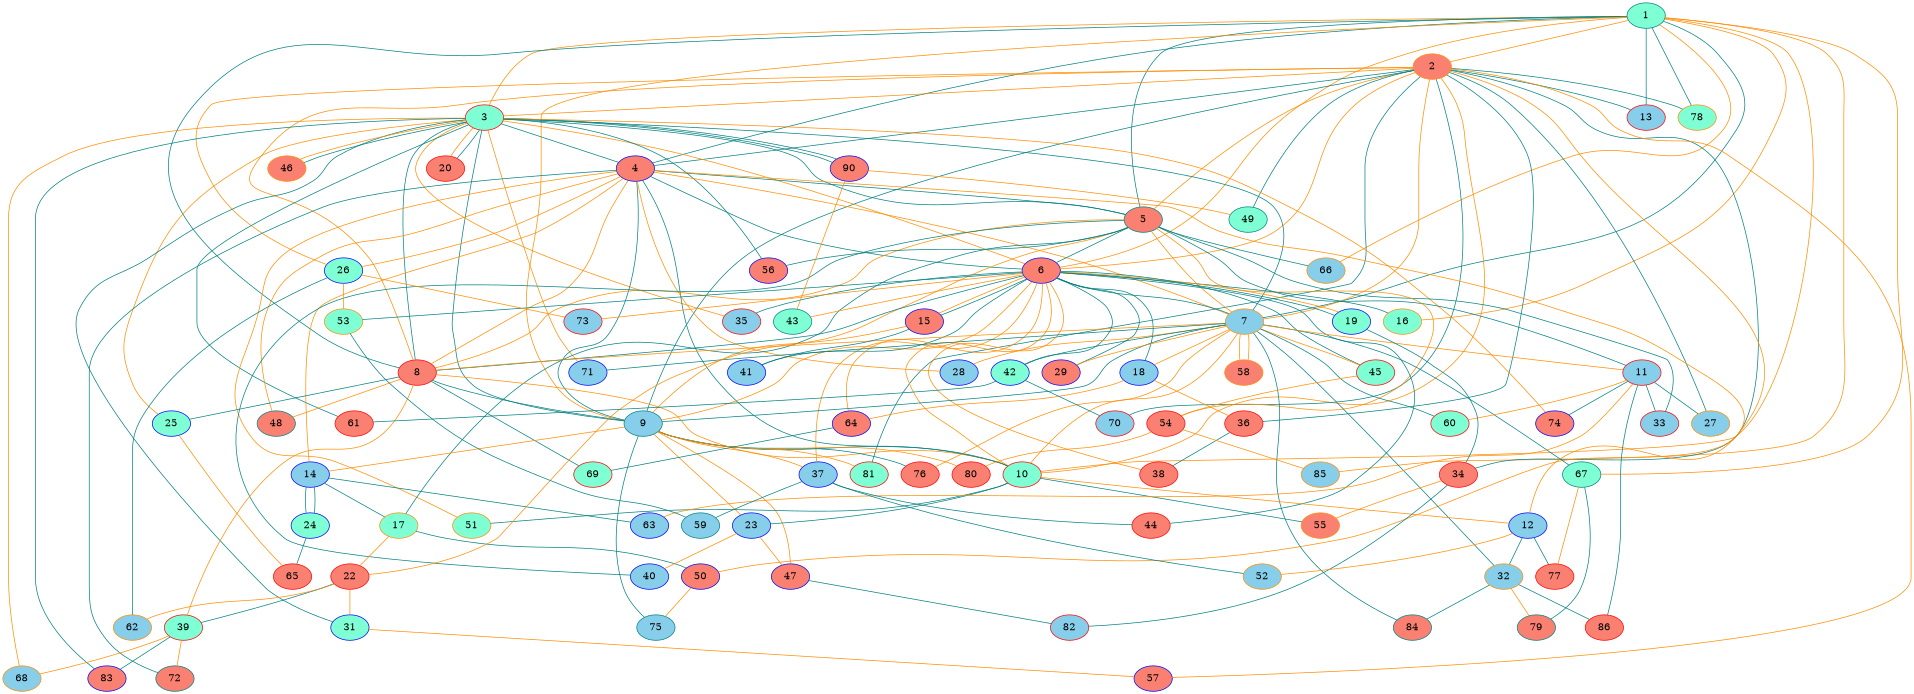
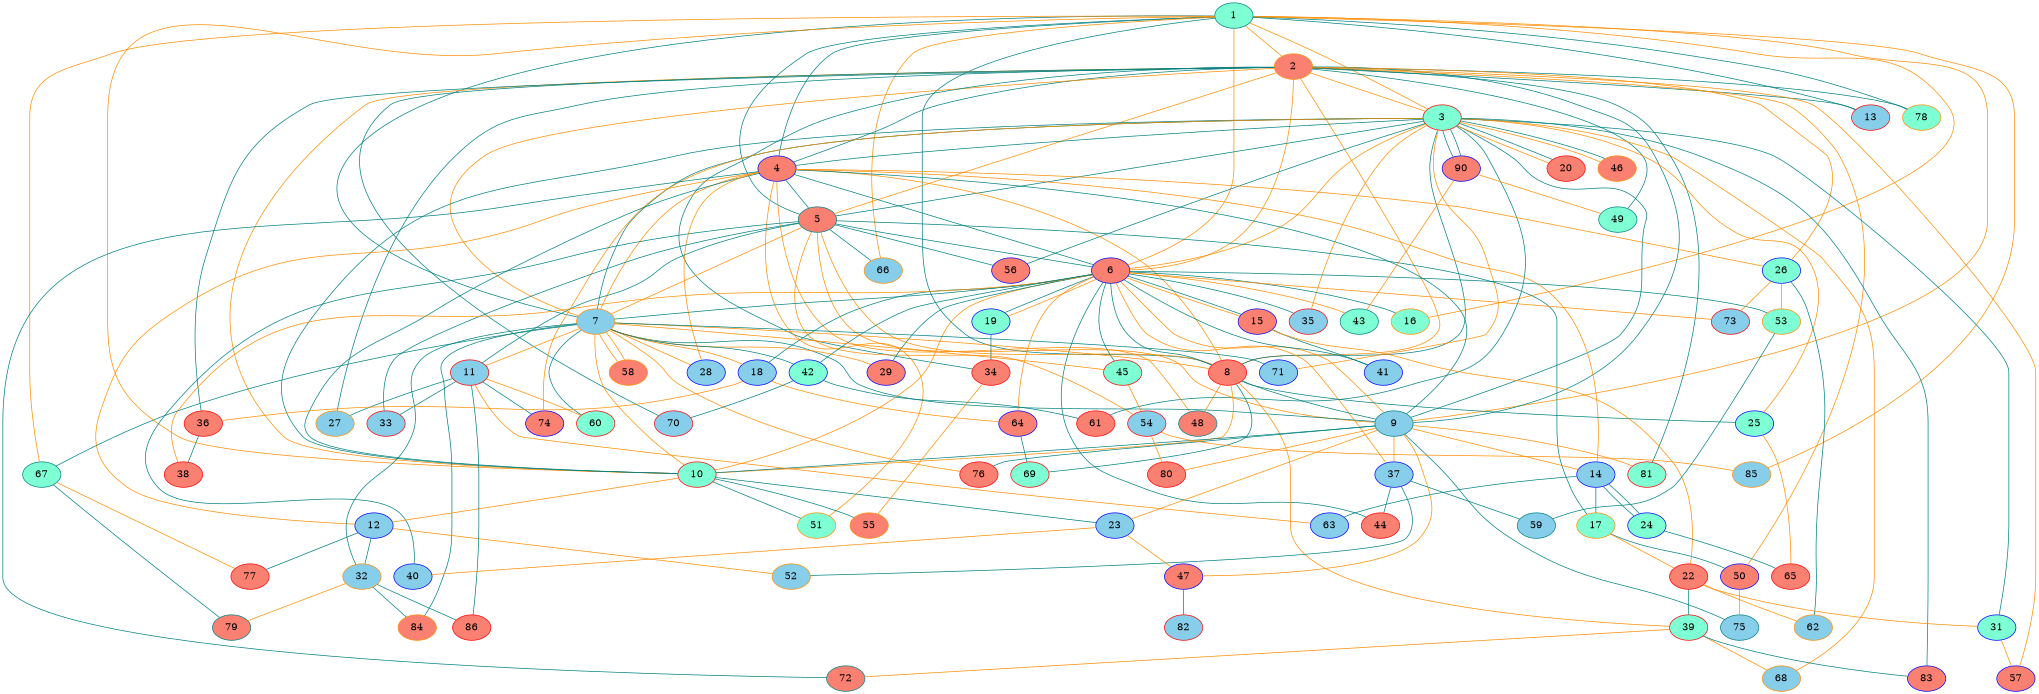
  graph {
    node [color=red fillcolor=salmon style=filled]
    edge [color=teal]
    1 [color=teal fillcolor=aquamarine]
    2 [color=darkorange]
    3 [fillcolor=aquamarine]
    4 [color=blue]
    5 [color=teal]
    6 [color=blue]
    7 [color=darkorange fillcolor=skyblue]
    8
    9 [color=teal fillcolor=skyblue]
    10 [fillcolor=aquamarine]
    13 [fillcolor=skyblue]
    16 [color=darkorange fillcolor=aquamarine]
    66 [color=darkorange fillcolor=skyblue]
    67 [color=teal fillcolor=aquamarine]
    78 [color=darkorange fillcolor=aquamarine]
    85 [color=darkorange fillcolor=skyblue]
    26 [color=blue fillcolor=aquamarine]
    27 [color=darkorange fillcolor=skyblue]
    34
    36
    49 [color=teal fillcolor=aquamarine]
    50 [color=blue]
    57 [color=blue]
    70 [fillcolor=skyblue]
    81 [fillcolor=aquamarine]
    20
    25 [color=blue fillcolor=aquamarine]
    n28 [color=blue label=90]
    31 [color=blue fillcolor=aquamarine]
    35 [fillcolor=skyblue]
    46 [color=darkorange]
    56 [color=blue]
    61
    68 [color=darkorange fillcolor=skyblue]
    71 [color=blue fillcolor=skyblue]
    74 [color=blue]
    83 [color=blue]
    12 [color=blue fillcolor=skyblue]
    14 [color=blue fillcolor=skyblue]
    28 [color=blue fillcolor=skyblue]
    48 [color=teal]
    51 [color=darkorange fillcolor=aquamarine]
    72 [color=teal]
    11 [fillcolor=skyblue]
    17 [color=darkorange fillcolor=aquamarine]
    33 [fillcolor=skyblue]
    40 [color=blue fillcolor=skyblue]
-   54
+   54 [fillcolor=skyblue]
    15 [color=blue]
    18 [color=blue fillcolor=skyblue]
    19 [color=blue fillcolor=aquamarine]
    29 [color=blue]
    37 [color=blue fillcolor=skyblue]
    38
    41 [color=blue fillcolor=skyblue]
    42 [color=blue fillcolor=aquamarine]
    43 [color=teal fillcolor=aquamarine]
    44
    45 [fillcolor=aquamarine]
    53 [color=darkorange fillcolor=aquamarine]
    64 [color=blue]
    73 [fillcolor=skyblue]
    32 [color=darkorange fillcolor=skyblue]
    58 [color=darkorange]
    60 [fillcolor=aquamarine]
    76
-   84 [color=teal]
+   84 [color=darkorange]
    39 [fillcolor=aquamarine]
    69 [fillcolor=aquamarine]
    23 [color=blue fillcolor=skyblue]
    47 [color=blue]
    75 [color=teal fillcolor=skyblue]
    80
    55 [color=darkorange]
    77
    79 [color=teal]
    62 [color=darkorange fillcolor=skyblue]
    82 [fillcolor=skyblue]
    65
    52 [color=darkorange fillcolor=skyblue]
    63 [color=blue fillcolor=skyblue]
    24 [color=blue fillcolor=aquamarine]
    86
    22
    59 [color=teal fillcolor=skyblue]
    1 -- 2 [color=darkorange]
    1 -- 3 [color=darkorange]
    1 -- 4
    1 -- 5
    1 -- 6 [color=darkorange]
    1 -- 7
    1 -- 8
    1 -- 9 [color=darkorange]
    1 -- 10 [color=darkorange]
    1 -- 13
    1 -- 16 [color=darkorange]
    1 -- 66 [color=darkorange]
    1 -- 67 [color=darkorange]
    1 -- 78
    1 -- 85 [color=darkorange]
    2 -- 3 [color=darkorange]
    2 -- 4
    2 -- 5 [color=darkorange]
    2 -- 6 [color=darkorange]
    2 -- 7 [color=darkorange]
    2 -- 8 [color=darkorange]
    2 -- 9
    2 -- 10 [color=darkorange]
    2 -- 13
    2 -- 78
    2 -- 26 [color=darkorange]
    2 -- 27
    2 -- 34
    2 -- 36
    2 -- 49
    2 -- 50 [color=darkorange]
    2 -- 57 [color=darkorange]
    2 -- 70
    2 -- 81
    3 -- 4
    3 -- 5
    3 -- 6 [color=darkorange]
    3 -- 7
    3 -- 8
    3 -- 9
+   3 -- 10
    3 -- 20 [color=darkorange]
    3 -- 20
    3 -- 25 [color=darkorange]
    3 -- n28
    3 -- n28
    3 -- 31
    3 -- 35 [color=darkorange]
    3 -- 46 [color=darkorange]
    3 -- 46
    3 -- 56
    3 -- 61
    3 -- 68 [color=darkorange]
    3 -- 71 [color=darkorange]
    3 -- 74 [color=darkorange]
    3 -- 83
    4 -- 5
    4 -- 6
    4 -- 7 [color=darkorange]
    4 -- 8 [color=darkorange]
    4 -- 9
    4 -- 10
    4 -- 26 [color=darkorange]
    4 -- 12 [color=darkorange]
    4 -- 14 [color=darkorange]
    4 -- 28 [color=darkorange]
    4 -- 48 [color=darkorange]
    4 -- 51 [color=darkorange]
    4 -- 72
    5 -- 6
    5 -- 7 [color=darkorange]
    5 -- 8 [color=darkorange]
    5 -- 9 [color=darkorange]
    5 -- 66
    5 -- 56
    5 -- 11
    5 -- 17
    5 -- 33
    5 -- 40
    5 -- 54 [color=darkorange]
    6 -- 7
    6 -- 8
    6 -- 9 [color=darkorange]
    6 -- 10 [color=darkorange]
    6 -- 16
    6 -- 35
    6 -- 15 [color=darkorange]
    6 -- 15
    6 -- 18
    6 -- 19
    6 -- 19 [color=darkorange]
    6 -- 29
    6 -- 37 [color=darkorange]
    6 -- 38 [color=darkorange]
    6 -- 41
    6 -- 42
    6 -- 43 [color=darkorange]
    6 -- 44
    6 -- 45
    6 -- 53
    6 -- 64 [color=darkorange]
    6 -- 73 [color=darkorange]
    7 -- 8 [color=darkorange]
    7 -- 9
    7 -- 10 [color=darkorange]
    7 -- 67
    7 -- 71
    7 -- 28 [color=darkorange]
    7 -- 11 [color=darkorange]
    7 -- 18 [color=darkorange]
    7 -- 29 [color=darkorange]
    7 -- 42
    7 -- 45 [color=darkorange]
    7 -- 32
    7 -- 58 [color=darkorange]
    7 -- 58 [color=darkorange]
    7 -- 60
    7 -- 76 [color=darkorange]
    7 -- 84
    8 -- 9
    8 -- 10 [color=darkorange]
    8 -- 25
    8 -- 48 [color=darkorange]
    8 -- 39 [color=darkorange]
    8 -- 69
    9 -- 10
    9 -- 81 [color=darkorange]
    9 -- 14 [color=darkorange]
    9 -- 37 [color=darkorange]
    9 -- 76
    9 -- 23 [color=darkorange]
    9 -- 47 [color=darkorange]
    9 -- 75
    9 -- 80 [color=darkorange]
    10 -- 12 [color=darkorange]
    10 -- 51
    10 -- 23
    10 -- 55
    67 -- 77 [color=darkorange]
    67 -- 79
    26 -- 53 [color=darkorange]
    26 -- 73 [color=darkorange]
    26 -- 62
    34 -- 55 [color=darkorange]
-   34 -- 82
    36 -- 38
    50 -- 75 [color=darkorange]
    25 -- 65 [color=darkorange]
    n28 -- 49 [color=darkorange]
    n28 -- 43 [color=darkorange]
    31 -- 57 [color=darkorange]
    12 -- 32
    12 -- 77
    12 -- 52 [color=darkorange]
    14 -- 17
    14 -- 63
    14 -- 24
    14 -- 24
    11 -- 27
    11 -- 74
    11 -- 33
    11 -- 60 [color=darkorange]
    11 -- 63 [color=darkorange]
    11 -- 86
    17 -- 50
    17 -- 22 [color=darkorange]
    54 -- 85 [color=darkorange]
    54 -- 80 [color=darkorange]
    15 -- 41
    15 -- 22 [color=darkorange]
    18 -- 36 [color=darkorange]
    18 -- 64 [color=darkorange]
    19 -- 34
    37 -- 44
    37 -- 52
    37 -- 59
    42 -- 70
    42 -- 61
    45 -- 54 [color=darkorange]
    53 -- 59
    64 -- 69
    32 -- 84
    32 -- 79 [color=darkorange]
    32 -- 86
    39 -- 68 [color=darkorange]
    39 -- 83
    39 -- 72 [color=darkorange]
    23 -- 40 [color=darkorange]
    23 -- 47 [color=darkorange]
    47 -- 82
    24 -- 65
    22 -- 31 [color=darkorange]
    22 -- 39
    22 -- 62 [color=darkorange]
  }
